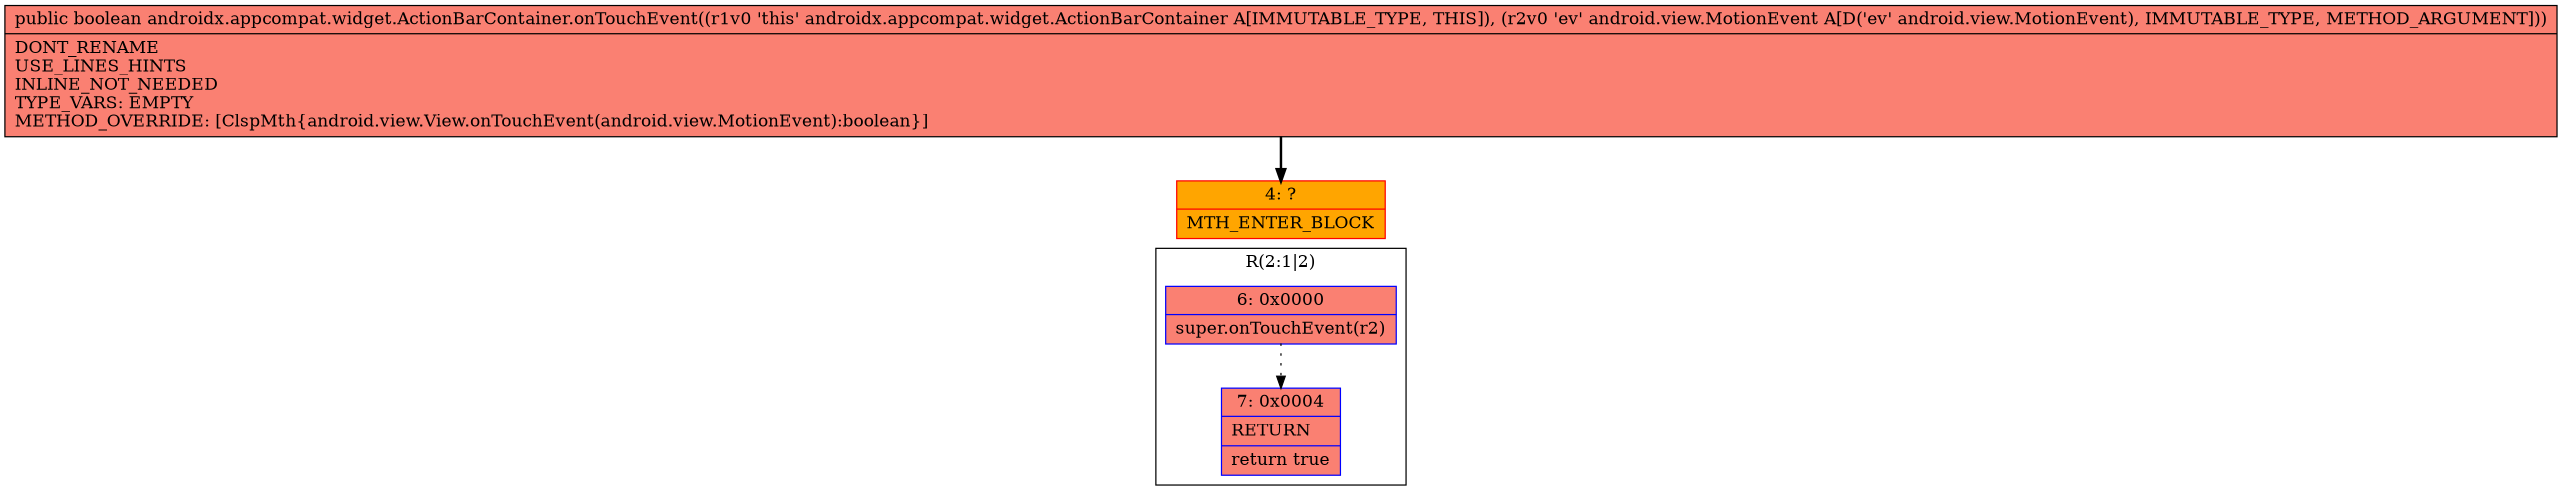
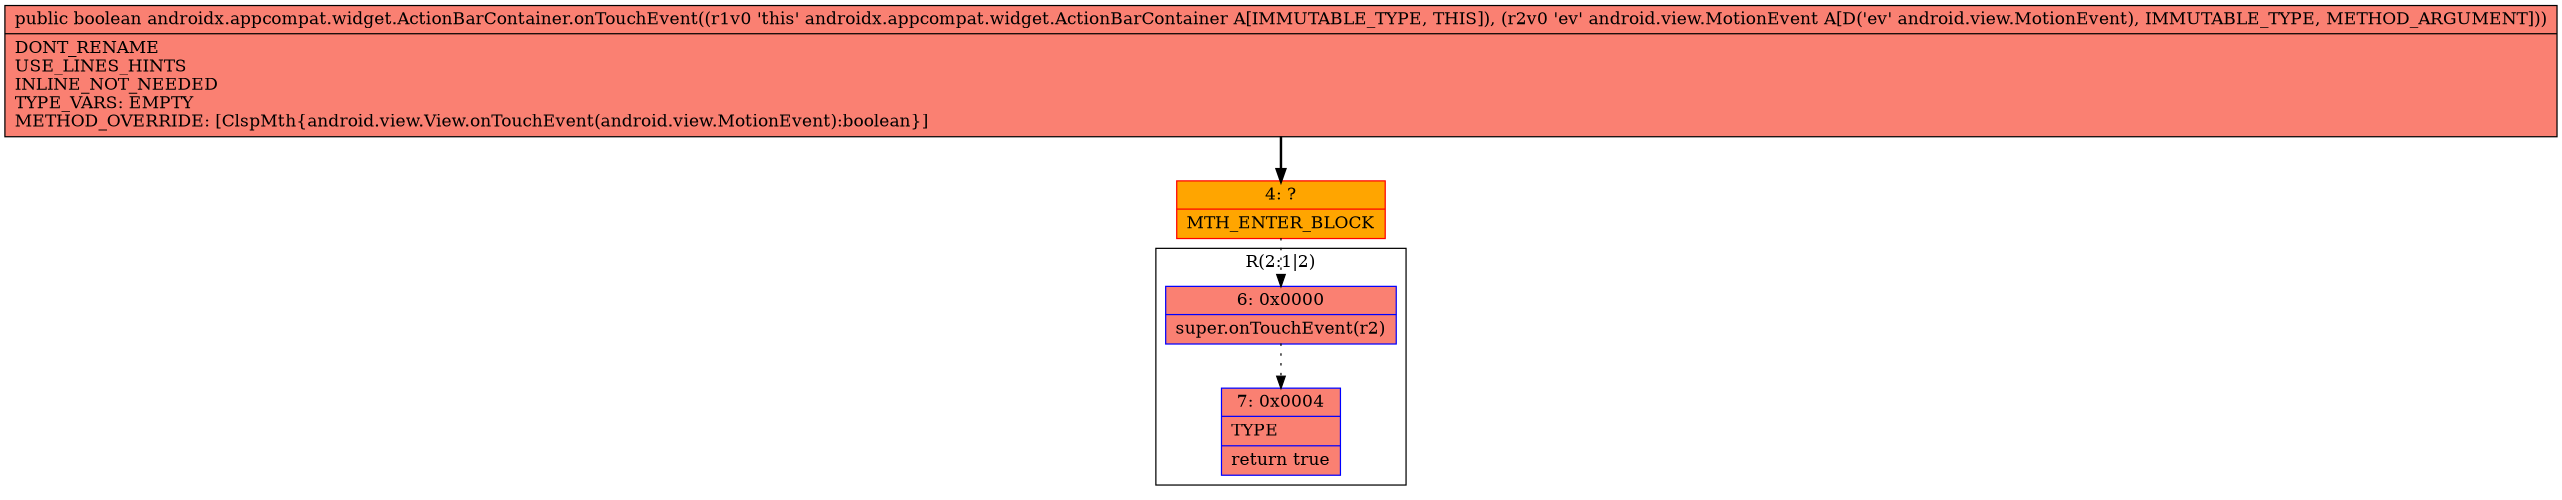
  digraph {
    node [color=blue fillcolor=salmon shape=record style=filled]
    edge [style=dotted]
    n1 [label="{6\:\ 0x0000|super.onTouchEvent(r2)\l}"]
-   n2 [label="{7\:\ 0x0004|RETURN\l|return true\l}"]
+   n2 [label="{7\:\ 0x0004|TYPE\l|return true\l}"]
    n3 [color=red fillcolor=orange label="{4\:\ ?|MTH_ENTER_BLOCK\l}"]
    n4 [label="{public boolean androidx.appcompat.widget.ActionBarContainer.onTouchEvent((r1v0 'this' androidx.appcompat.widget.ActionBarContainer A[IMMUTABLE_TYPE, THIS]), (r2v0 'ev' android.view.MotionEvent A[D('ev' android.view.MotionEvent), IMMUTABLE_TYPE, METHOD_ARGUMENT]))  | DONT_RENAME\lUSE_LINES_HINTS\lINLINE_NOT_NEEDED\lTYPE_VARS: EMPTY\lMETHOD_OVERRIDE: [ClspMth\{android.view.View.onTouchEvent(android.view.MotionEvent):boolean\}]\l}" color=""]
    subgraph cluster_1 {
      label="R(2:1|2)"
      n1
      n2
    }
    n1 -> n2
+   n3 -> n1
    n4 -> n3 [style=bold]
  }
